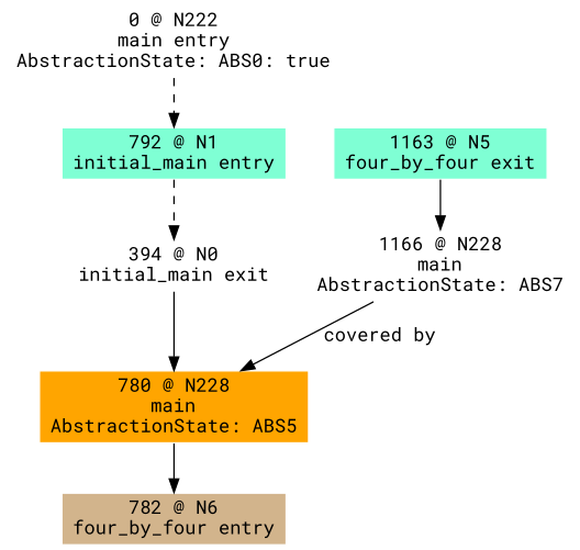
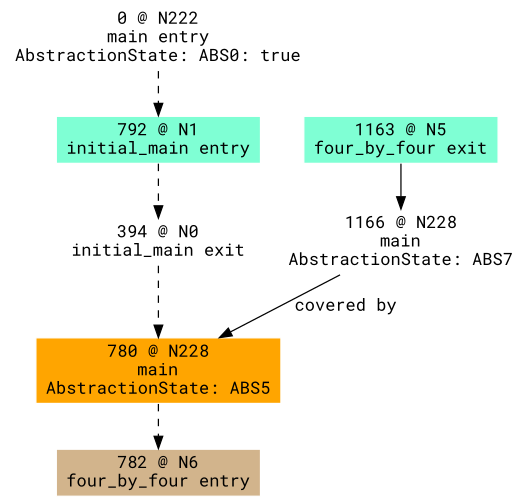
  digraph {
    fontname="Roboto Mono"
    node [color=white fillcolor=white fontname="Roboto Mono" shape=box style=filled]
    edge [fontname="Roboto Mono" style=solid]
    n1 [label="0 @ N222\nmain entry\nAbstractionState: ABS0: true\n"]
    n2 [fillcolor=aquamarine label="792 @ N1\ninitial_main entry\n"]
    n3 [label="394 @ N0\ninitial_main exit\n"]
    n4 [fillcolor=orange label="780 @ N228\nmain\nAbstractionState: ABS5\n"]
    n5 [fillcolor=tan label="782 @ N6\nfour_by_four entry\n"]
    n6 [fillcolor=aquamarine label="1163 @ N5\nfour_by_four exit\n"]
    n7 [label="1166 @ N228\nmain\nAbstractionState: ABS7\n"]
    n1 -> n2 [style=dashed]
    n2 -> n3 [style=dashed]
-   n3 -> n4
-   n4 -> n5
+   n3 -> n4 [style=dashed]
+   n4 -> n5 [style=dashed]
    n6 -> n7
    n7 -> n4 [label="covered by" weight=0]
  }
